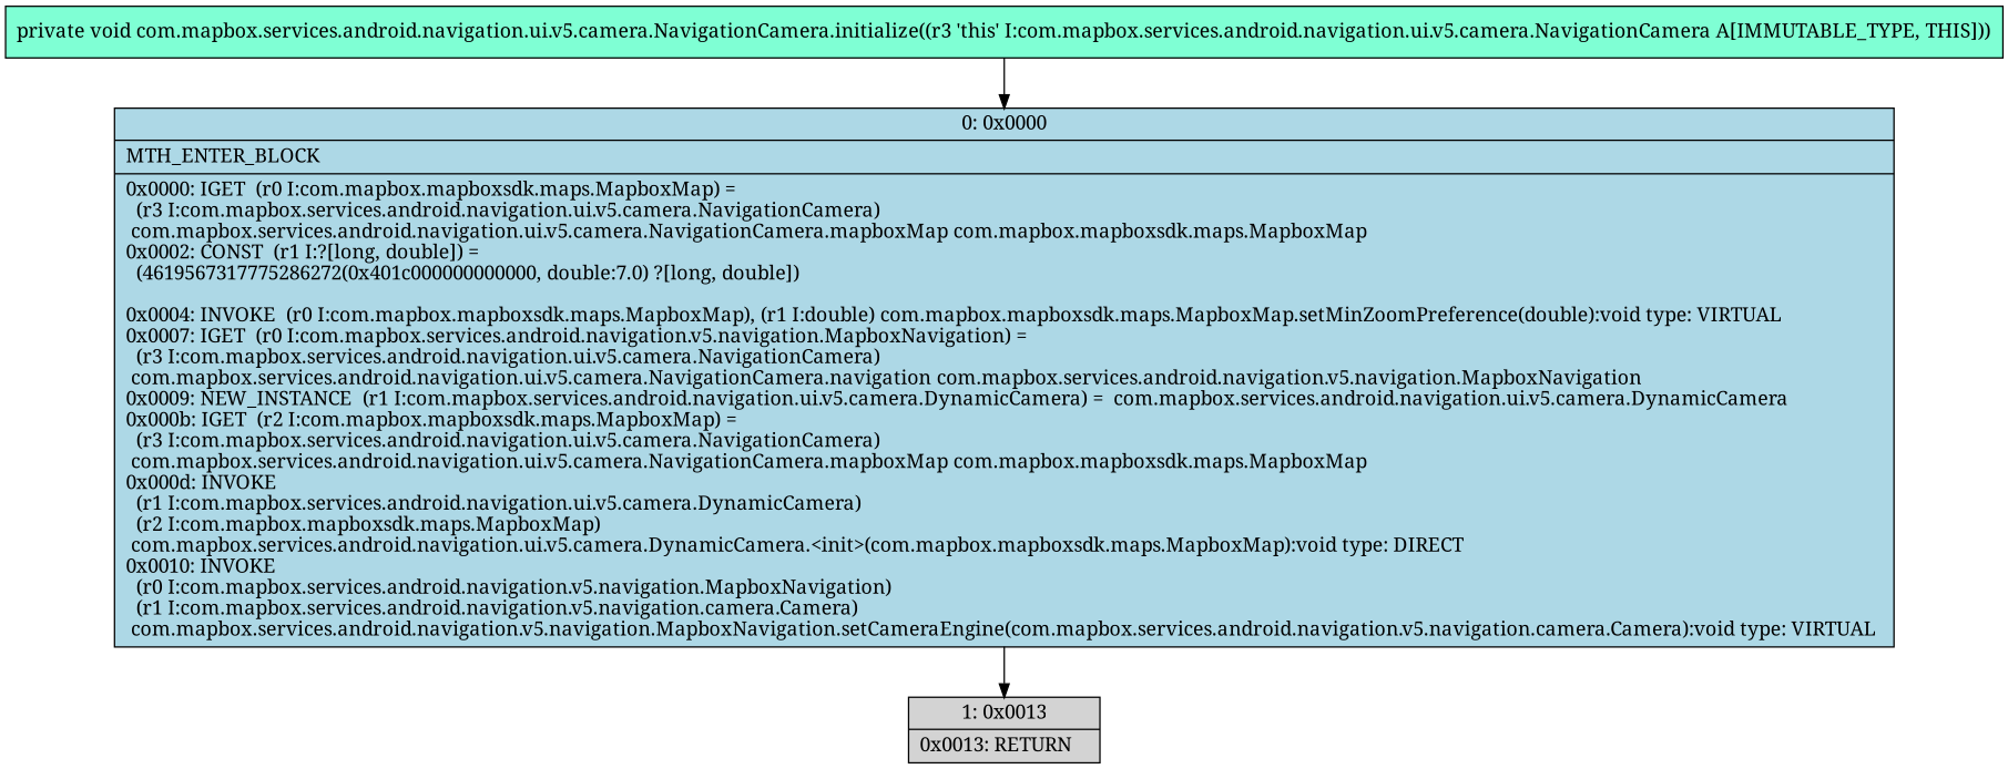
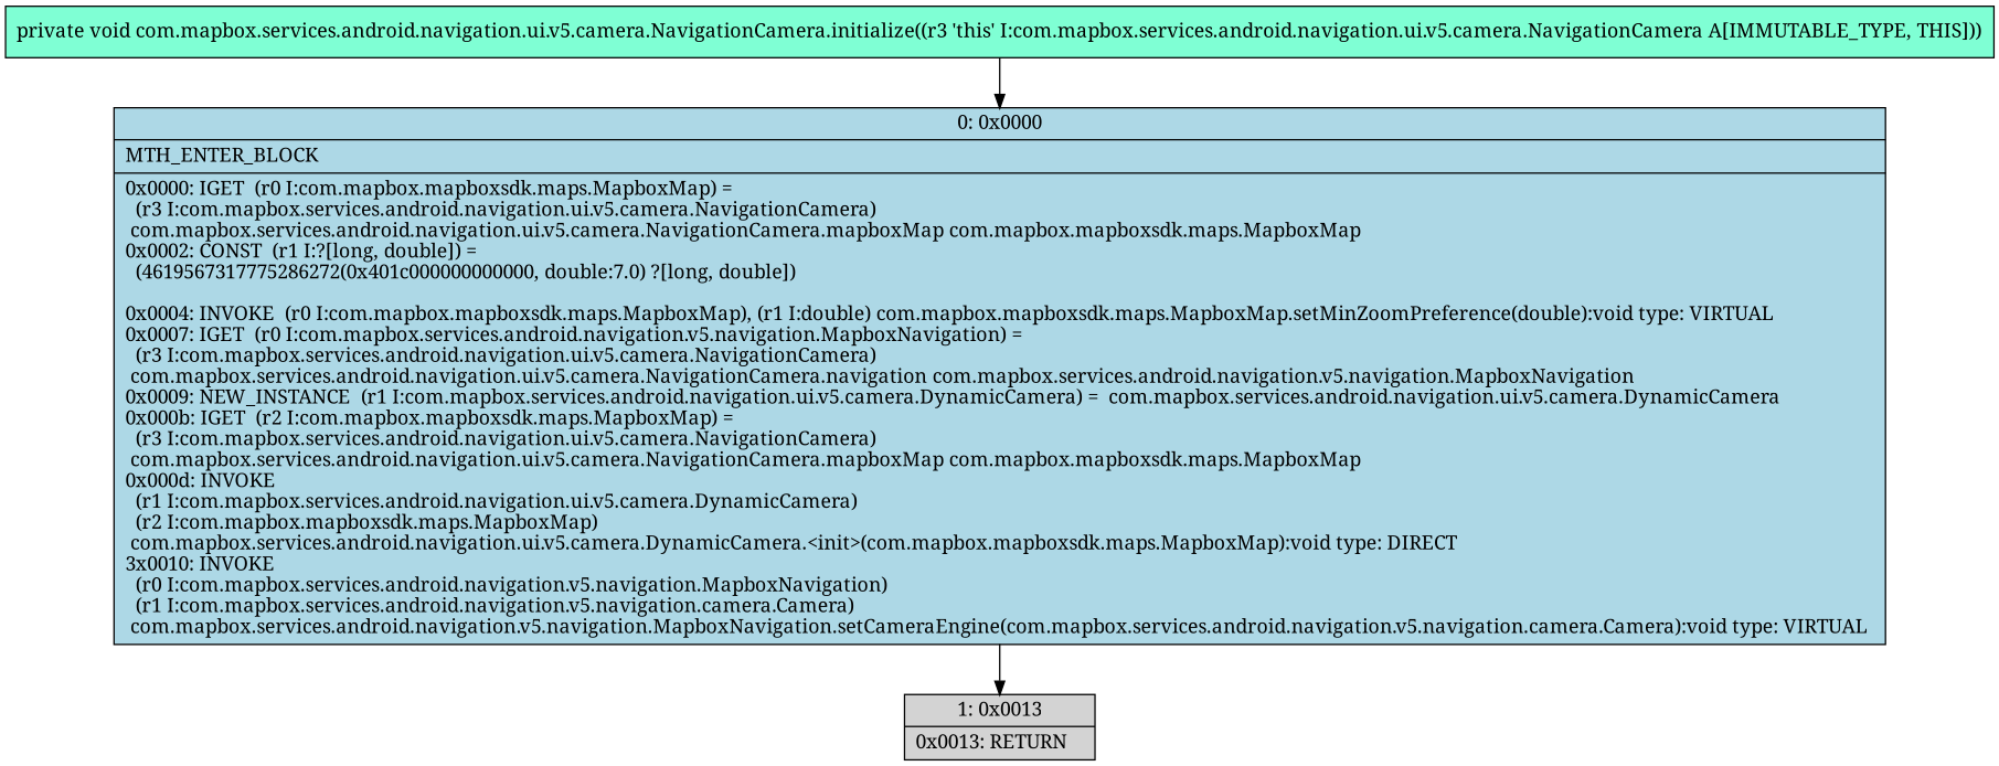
  digraph {
    fontname="Noto Serif"
    node [shape=record style=filled fontname="Noto Serif"]
    edge [arrowhead=normal fontname="Noto Serif"]
-   n1 [label="{0\:\ 0x0000|MTH_ENTER_BLOCK\l|0x0000: IGET  (r0 I:com.mapbox.mapboxsdk.maps.MapboxMap) = \l  (r3 I:com.mapbox.services.android.navigation.ui.v5.camera.NavigationCamera)\l com.mapbox.services.android.navigation.ui.v5.camera.NavigationCamera.mapboxMap com.mapbox.mapboxsdk.maps.MapboxMap \l0x0002: CONST  (r1 I:?[long, double]) = \l  (4619567317775286272(0x401c000000000000, double:7.0) ?[long, double])\l \l0x0004: INVOKE  (r0 I:com.mapbox.mapboxsdk.maps.MapboxMap), (r1 I:double) com.mapbox.mapboxsdk.maps.MapboxMap.setMinZoomPreference(double):void type: VIRTUAL \l0x0007: IGET  (r0 I:com.mapbox.services.android.navigation.v5.navigation.MapboxNavigation) = \l  (r3 I:com.mapbox.services.android.navigation.ui.v5.camera.NavigationCamera)\l com.mapbox.services.android.navigation.ui.v5.camera.NavigationCamera.navigation com.mapbox.services.android.navigation.v5.navigation.MapboxNavigation \l0x0009: NEW_INSTANCE  (r1 I:com.mapbox.services.android.navigation.ui.v5.camera.DynamicCamera) =  com.mapbox.services.android.navigation.ui.v5.camera.DynamicCamera \l0x000b: IGET  (r2 I:com.mapbox.mapboxsdk.maps.MapboxMap) = \l  (r3 I:com.mapbox.services.android.navigation.ui.v5.camera.NavigationCamera)\l com.mapbox.services.android.navigation.ui.v5.camera.NavigationCamera.mapboxMap com.mapbox.mapboxsdk.maps.MapboxMap \l0x000d: INVOKE  \l  (r1 I:com.mapbox.services.android.navigation.ui.v5.camera.DynamicCamera)\l  (r2 I:com.mapbox.mapboxsdk.maps.MapboxMap)\l com.mapbox.services.android.navigation.ui.v5.camera.DynamicCamera.\<init\>(com.mapbox.mapboxsdk.maps.MapboxMap):void type: DIRECT \l0x0010: INVOKE  \l  (r0 I:com.mapbox.services.android.navigation.v5.navigation.MapboxNavigation)\l  (r1 I:com.mapbox.services.android.navigation.v5.navigation.camera.Camera)\l com.mapbox.services.android.navigation.v5.navigation.MapboxNavigation.setCameraEngine(com.mapbox.services.android.navigation.v5.navigation.camera.Camera):void type: VIRTUAL \l}" fillcolor=lightblue]
+   n1 [label="{0\:\ 0x0000|MTH_ENTER_BLOCK\l|0x0000: IGET  (r0 I:com.mapbox.mapboxsdk.maps.MapboxMap) = \l  (r3 I:com.mapbox.services.android.navigation.ui.v5.camera.NavigationCamera)\l com.mapbox.services.android.navigation.ui.v5.camera.NavigationCamera.mapboxMap com.mapbox.mapboxsdk.maps.MapboxMap \l0x0002: CONST  (r1 I:?[long, double]) = \l  (4619567317775286272(0x401c000000000000, double:7.0) ?[long, double])\l \l0x0004: INVOKE  (r0 I:com.mapbox.mapboxsdk.maps.MapboxMap), (r1 I:double) com.mapbox.mapboxsdk.maps.MapboxMap.setMinZoomPreference(double):void type: VIRTUAL \l0x0007: IGET  (r0 I:com.mapbox.services.android.navigation.v5.navigation.MapboxNavigation) = \l  (r3 I:com.mapbox.services.android.navigation.ui.v5.camera.NavigationCamera)\l com.mapbox.services.android.navigation.ui.v5.camera.NavigationCamera.navigation com.mapbox.services.android.navigation.v5.navigation.MapboxNavigation \l0x0009: NEW_INSTANCE  (r1 I:com.mapbox.services.android.navigation.ui.v5.camera.DynamicCamera) =  com.mapbox.services.android.navigation.ui.v5.camera.DynamicCamera \l0x000b: IGET  (r2 I:com.mapbox.mapboxsdk.maps.MapboxMap) = \l  (r3 I:com.mapbox.services.android.navigation.ui.v5.camera.NavigationCamera)\l com.mapbox.services.android.navigation.ui.v5.camera.NavigationCamera.mapboxMap com.mapbox.mapboxsdk.maps.MapboxMap \l0x000d: INVOKE  \l  (r1 I:com.mapbox.services.android.navigation.ui.v5.camera.DynamicCamera)\l  (r2 I:com.mapbox.mapboxsdk.maps.MapboxMap)\l com.mapbox.services.android.navigation.ui.v5.camera.DynamicCamera.\<init\>(com.mapbox.mapboxsdk.maps.MapboxMap):void type: DIRECT \l3x0010: INVOKE  \l  (r0 I:com.mapbox.services.android.navigation.v5.navigation.MapboxNavigation)\l  (r1 I:com.mapbox.services.android.navigation.v5.navigation.camera.Camera)\l com.mapbox.services.android.navigation.v5.navigation.MapboxNavigation.setCameraEngine(com.mapbox.services.android.navigation.v5.navigation.camera.Camera):void type: VIRTUAL \l}" fillcolor=lightblue]
    n2 [label="{1\:\ 0x0013|0x0013: RETURN   \l}" fillcolor=lightgrey]
    n3 [label="{private void com.mapbox.services.android.navigation.ui.v5.camera.NavigationCamera.initialize((r3 'this' I:com.mapbox.services.android.navigation.ui.v5.camera.NavigationCamera A[IMMUTABLE_TYPE, THIS])) }" fillcolor=aquamarine]
    n1 -> n2
    n3 -> n1
  }
